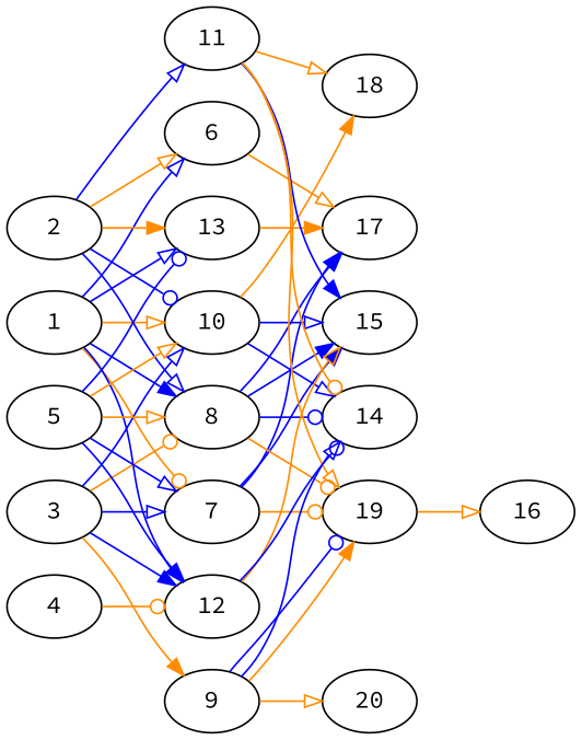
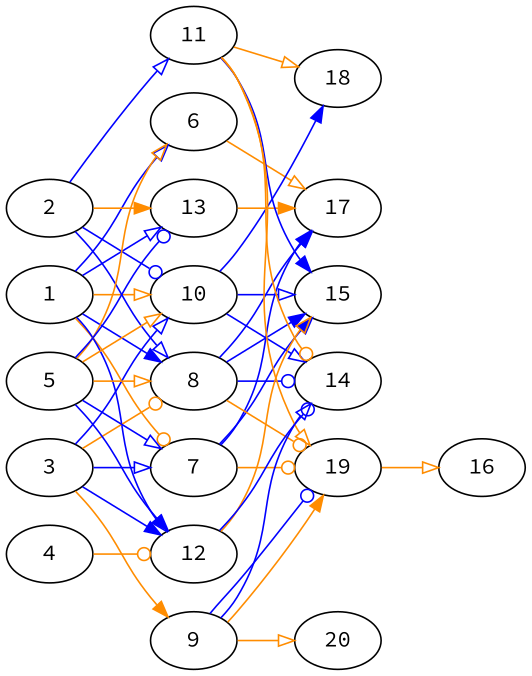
  digraph {
    fontname="Source Code Pro"
    rankdir=LR
    node [alpha=0.08 fontname="Source Code Pro"]
    edge [arrowhead=onormal color=blue fontname="Source Code Pro"]
    1 [alpha=0.20 expect_size=30816256]
    6 [alpha=0.13 expect_size=18781184]
    7 [expect_size=27637760]
    8 [alpha=0.00 expect_size=50471936]
    10 [expect_size=30384128]
    12 [alpha=0.17 expect_size=13624320]
    13 [alpha=0.02 expect_size=6797312]
    17 [alpha=0.12 expect_size=12115968]
    15 [expect_size=17002496]
    19 [alpha=0.18 expect_size=31504384]
    14 [alpha=0.12 expect_size=30740480]
    18 [alpha=0.04 expect_size=31180800]
    16 [alpha=0.16 expect_size=27964416]
    2 [alpha=0.17 expect_size=41271296]
    11 [alpha=0.19 expect_size=13824000]
    3 [alpha=0.10 expect_size=19295232]
    9 [alpha=0.00 expect_size=9461760]
    20 [alpha=0.12 expect_size=32556032]
    4 [alpha=0.14 expect_size=24394752]
    5 [alpha=0.05 expect_size=18422784]
    1 -> 6
    1 -> 7 [arrowhead=odot color=darkorange]
    1 -> 8 [arrowhead=normal]
    1 -> 10 [color=darkorange]
    1 -> 12
    1 -> 13
    6 -> 17 [color=darkorange]
    7 -> 17 [arrowhead=normal]
    7 -> 15 [arrowhead=normal]
    7 -> 19 [arrowhead=odot color=darkorange]
    8 -> 17 [arrowhead=normal]
    8 -> 15 [arrowhead=normal]
    8 -> 19 [arrowhead=odot color=darkorange]
    8 -> 14 [arrowhead=odot]
    10 -> 15
    10 -> 14
-   10 -> 18 [arrowhead=normal color=darkorange]
+   10 -> 18 [arrowhead=normal]
    12 -> 15 [color=darkorange]
    12 -> 14 [arrowhead=odot]
    13 -> 17 [arrowhead=normal color=darkorange]
    19 -> 16 [color=darkorange]
    2 -> 8
    2 -> 10 [arrowhead=odot]
    2 -> 13 [arrowhead=normal color=darkorange]
    2 -> 11
    11 -> 15 [arrowhead=normal]
    11 -> 19 [color=darkorange]
    11 -> 14 [arrowhead=odot color=darkorange]
    11 -> 18 [color=darkorange]
    3 -> 7
    3 -> 8 [arrowhead=odot color=darkorange]
    3 -> 10
    3 -> 12 [arrowhead=normal]
    3 -> 9 [arrowhead=normal color=darkorange]
    9 -> 19 [arrowhead=normal color=darkorange]
    9 -> 19 [arrowhead=odot]
    9 -> 14
    9 -> 20 [color=darkorange]
    4 -> 12 [arrowhead=odot color=darkorange]
-   2 -> 6 [color=darkorange]
+   5 -> 6 [color=darkorange]
    5 -> 7
    5 -> 8 [color=darkorange]
    5 -> 10 [color=darkorange]
    5 -> 12 [arrowhead=normal]
    5 -> 13 [arrowhead=odot]
  }
